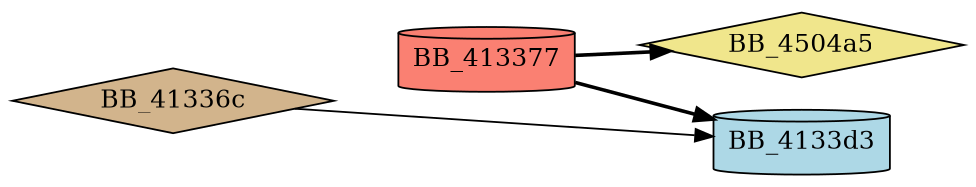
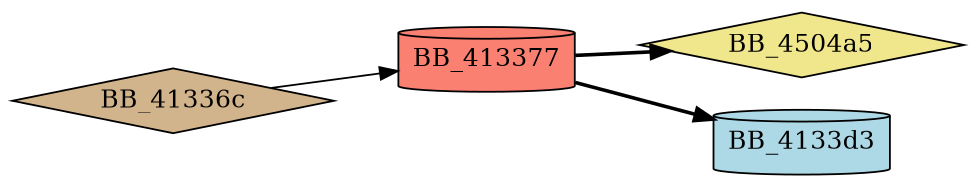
  digraph {
    rankdir=LR
    node [shape=diamond style=filled]
    edge [style=bold]
    BB_4504a5 [fillcolor=khaki]
    BB_41336c [fillcolor=tan]
    BB_413377 [fillcolor=salmon shape=cylinder]
    BB_4133d3 [fillcolor=lightblue shape=cylinder]
-   BB_41336c -> BB_4133d3 [style=solid]
+   BB_41336c -> BB_413377 [style=solid]
    BB_413377 -> BB_4504a5
    BB_413377 -> BB_4133d3
  }
